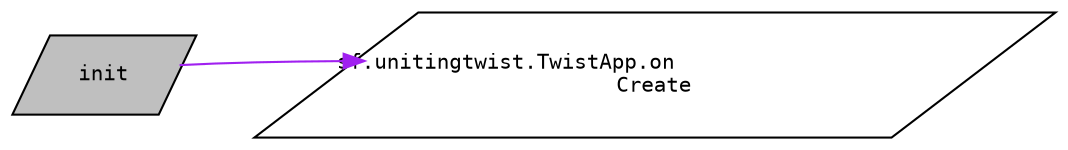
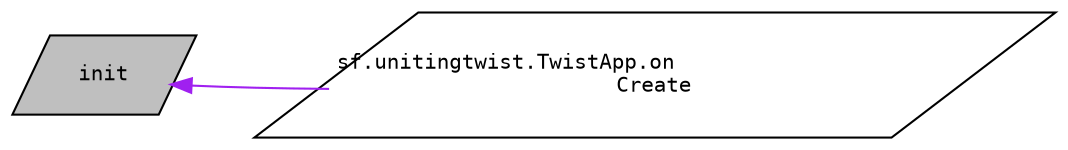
  digraph {
    rankdir=LR
    fontname="DejaVu Sans Mono"
    node [color=black fontname="DejaVu Sans Mono" fontsize=10 shape=parallelogram style=filled]
    n1 [fillcolor=grey75 fontcolor=black height=0.2 label=init width=0.4]
    n2 [fillcolor=white height=0.2 label="sf.unitingtwist.TwistApp.on\lCreate" width=0.4]
-   n2 -> n1 [color=purple dir=back fontname="DejaVu Sans Mono" fontsize=10 labelfontname=Helvetica labelfontsize=10 style=solid]
+   n1 -> n2 [color=purple dir=back fontname="DejaVu Sans Mono" fontsize=10 labelfontname=Helvetica labelfontsize=10 style=solid]
  }
